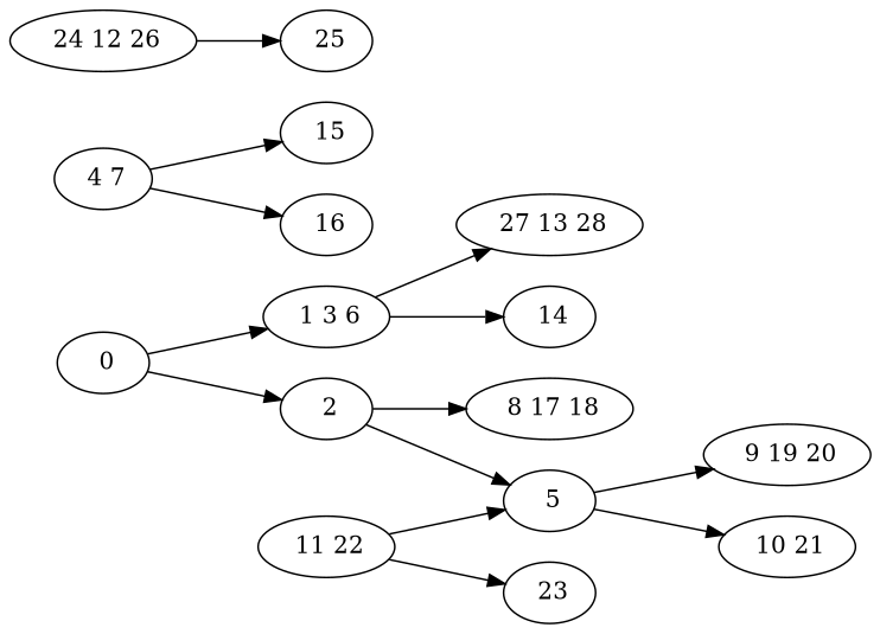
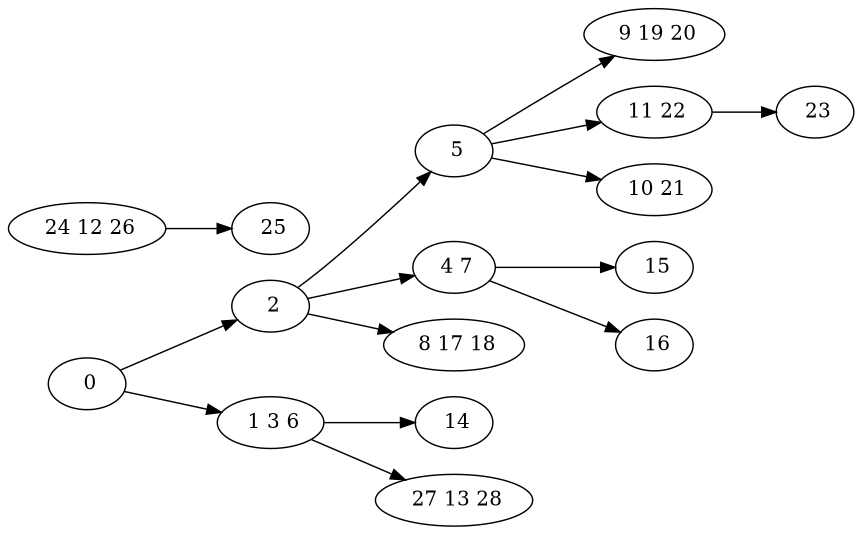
  digraph {
    rankdir=LR
    " 0"
    " 2"
    " 1 3 6"
    " 5"
    " 4 7"
    " 8 17 18"
    " 14"
    " 27 13 28"
    " 9 19 20"
    " 11 22"
    " 10 21"
    " 15"
    " 16"
    " 24 12 26"
    " 25"
    " 23"
    " 0" -> " 2"
    " 0" -> " 1 3 6"
    " 2" -> " 5"
+   " 2" -> " 4 7"
    " 2" -> " 8 17 18"
    " 1 3 6" -> " 14"
    " 1 3 6" -> " 27 13 28"
    " 5" -> " 9 19 20"
-   " 11 22" -> " 5"
+   " 5" -> " 11 22"
    " 5" -> " 10 21"
    " 4 7" -> " 15"
    " 4 7" -> " 16"
    " 11 22" -> " 23"
    " 24 12 26" -> " 25"
  }
